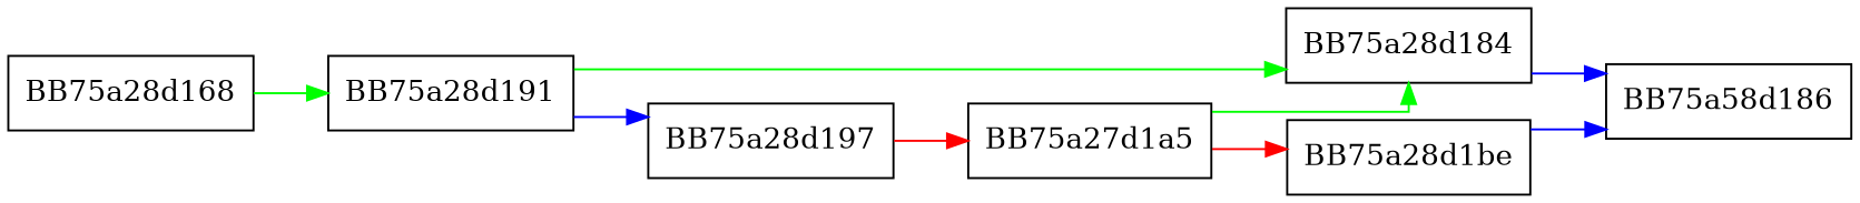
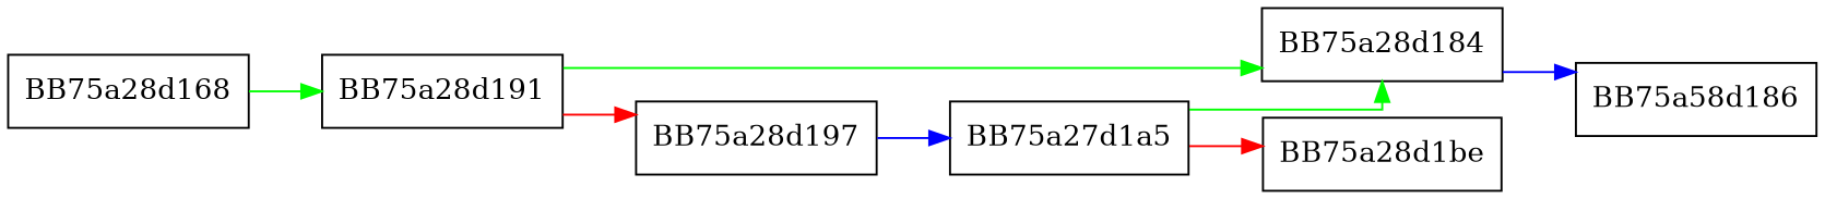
  digraph {
    rankdir=LR
    splines=ortho
    node [shape=box]
    edge [color=green]
    BB75a28d168
    BB75a28d191
    BB75a28d184
    BB75a28d197
    n5 [label=BB75a58d186]
    n6 [label=BB75a27d1a5]
    BB75a28d1be
    BB75a28d168 -> BB75a28d191
    BB75a28d191 -> BB75a28d184
-   BB75a28d191 -> BB75a28d197 [color=blue]
+   BB75a28d191 -> BB75a28d197 [color=red]
    BB75a28d184 -> n5 [color=blue]
-   BB75a28d197 -> n6 [color=red]
+   BB75a28d197 -> n6 [color=blue]
    n6 -> BB75a28d184
    n6 -> BB75a28d1be [color=red]
-   BB75a28d1be -> n5 [color=blue]
  }
